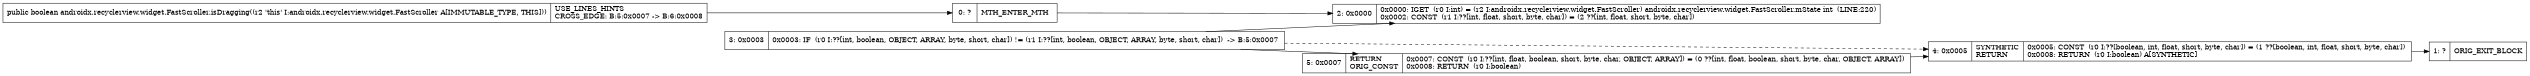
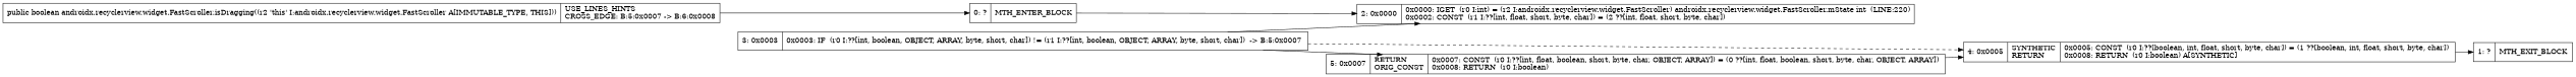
  digraph {
    rankdir=LR
    node [shape=record]
-   n1 [label="{0\:\ ?|MTH_ENTER_MTH\l}"]
+   n1 [label="{0\:\ ?|MTH_ENTER_BLOCK\l}"]
    n2 [label="{2\:\ 0x0000|0x0000: IGET  (r0 I:int) = (r2 I:androidx.recyclerview.widget.FastScroller) androidx.recyclerview.widget.FastScroller.mState int  (LINE:220)\l0x0002: CONST  (r1 I:??[int, float, short, byte, char]) = (2 ??[int, float, short, byte, char]) \l}"]
    n3 [label="{3\:\ 0x0003|0x0003: IF  (r0 I:??[int, boolean, OBJECT, ARRAY, byte, short, char]) != (r1 I:??[int, boolean, OBJECT, ARRAY, byte, short, char])  \-\> B:5:0x0007 \l}"]
    n4 [label="{4\:\ 0x0005|SYNTHETIC\lRETURN\l|0x0005: CONST  (r0 I:??[boolean, int, float, short, byte, char]) = (1 ??[boolean, int, float, short, byte, char]) \l0x0008: RETURN  (r0 I:boolean) A[SYNTHETIC]\l}"]
    n5 [label="{5\:\ 0x0007|RETURN\lORIG_CONST\l|0x0007: CONST  (r0 I:??[int, float, boolean, short, byte, char, OBJECT, ARRAY]) = (0 ??[int, float, boolean, short, byte, char, OBJECT, ARRAY]) \l0x0008: RETURN  (r0 I:boolean) \l}"]
-   n6 [label="{1\:\ ?|ORIG_EXIT_BLOCK\l}"]
+   n6 [label="{1\:\ ?|MTH_EXIT_BLOCK\l}"]
    n7 [label="{public boolean androidx.recyclerview.widget.FastScroller.isDragging((r2 'this' I:androidx.recyclerview.widget.FastScroller A[IMMUTABLE_TYPE, THIS]))  | USE_LINES_HINTS\lCROSS_EDGE: B:5:0x0007 \-\> B:6:0x0008\l}"]
    n1 -> n2
    n3 -> n2
    n3 -> n4 [style=dashed]
    n3 -> n5
    n4 -> n6
    n5 -> n4
    n7 -> n1
  }
